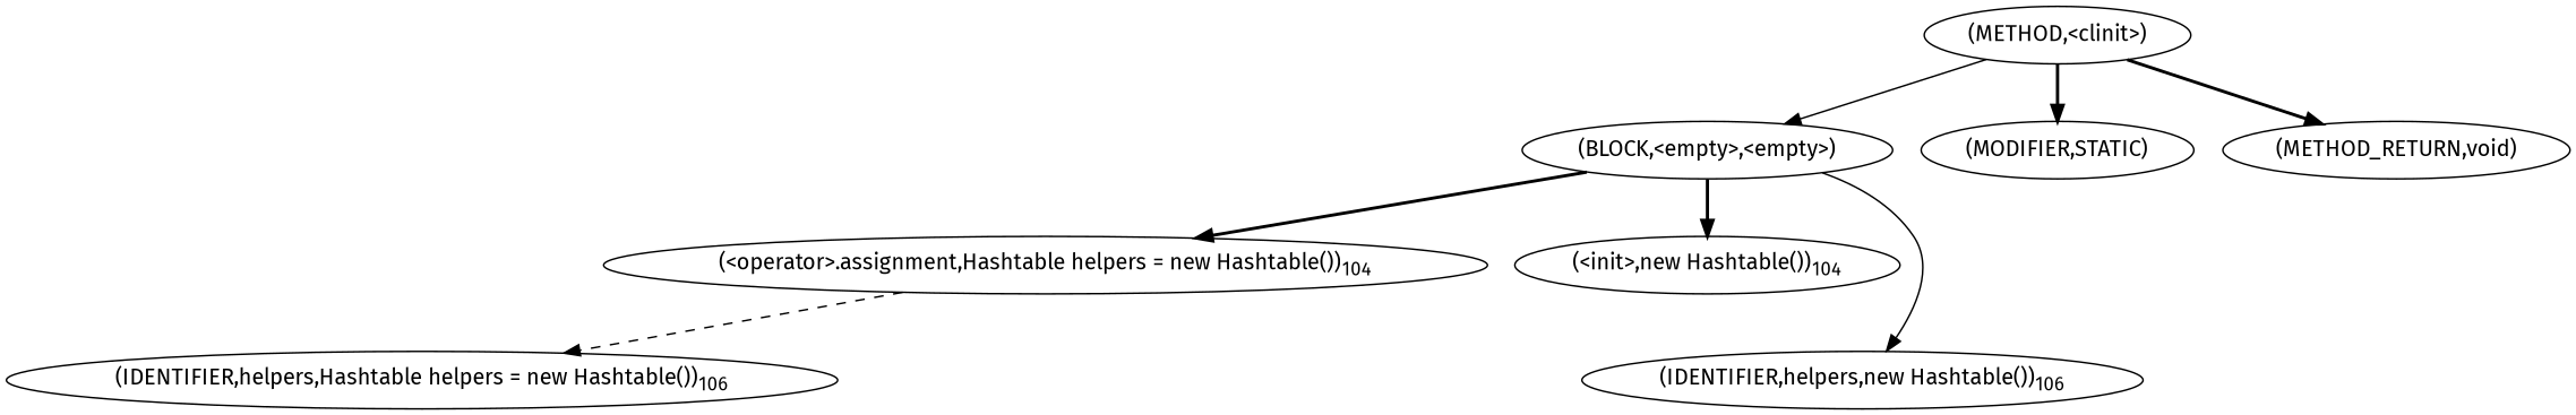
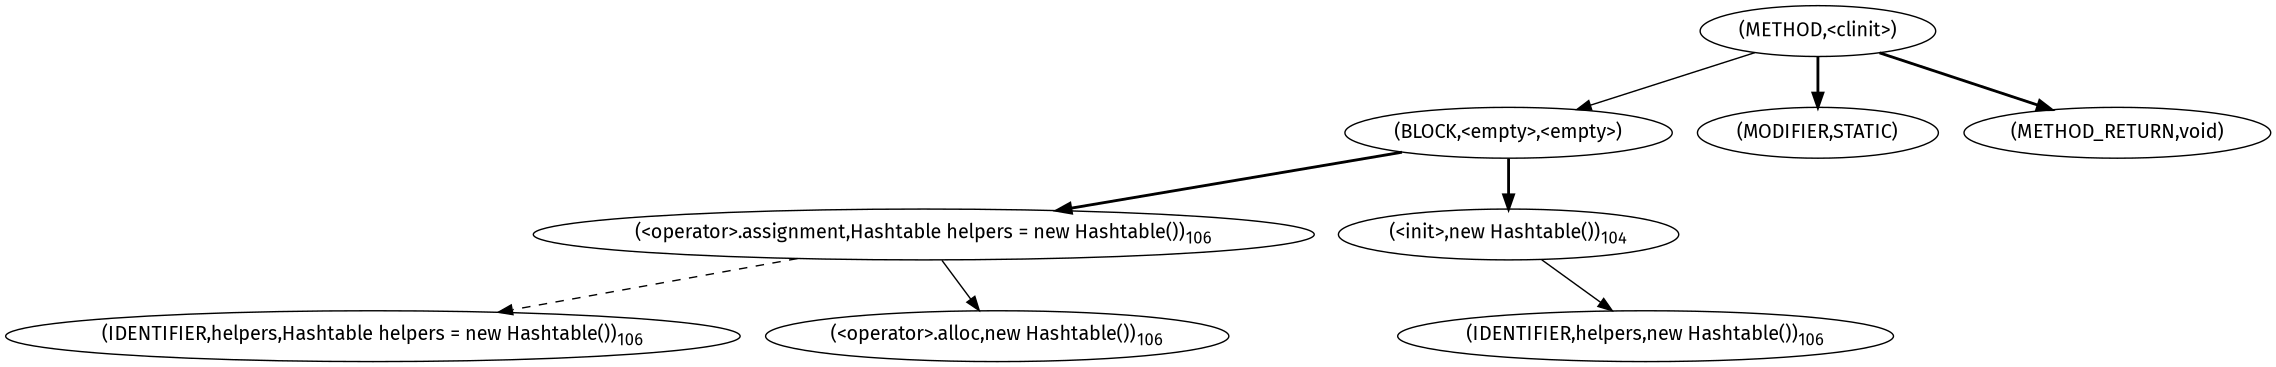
  digraph {
    fontname="Fira Sans"
    node [fontname="Fira Sans"]
    edge [fontname="Fira Sans" style=bold]
    n1 [label=<(METHOD,&lt;clinit&gt;)>]
    n2 [label=<(BLOCK,&lt;empty&gt;,&lt;empty&gt;)>]
    n3 [label=<(MODIFIER,STATIC)>]
    n4 [label=<(METHOD_RETURN,void)>]
-   n5 [label=<(&lt;operator&gt;.assignment,Hashtable helpers = new Hashtable())<SUB>104</SUB>>]
+   n5 [label=<(&lt;operator&gt;.assignment,Hashtable helpers = new Hashtable())<SUB>106</SUB>>]
    n6 [label=<(&lt;init&gt;,new Hashtable())<SUB>104</SUB>>]
    n7 [label=<(IDENTIFIER,helpers,Hashtable helpers = new Hashtable())<SUB>106</SUB>>]
+   n8 [label=<(&lt;operator&gt;.alloc,new Hashtable())<SUB>106</SUB>>]
    n9 [label=<(IDENTIFIER,helpers,new Hashtable())<SUB>106</SUB>>]
    n1 -> n2 [style=solid]
    n1 -> n3
    n1 -> n4
    n2 -> n5
    n2 -> n6
    n5 -> n7 [style=dashed]
-   n2 -> n9 [style=solid]
+   n5 -> n8 [style=solid]
+   n6 -> n9 [style=solid]
  }
